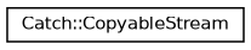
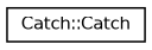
  digraph {
    rankdir=TB
-   n1 [color=black fillcolor=white fontname=Helvetica fontsize=10 height=0.2 label="Catch::CopyableStream" shape=record style=filled width=0.4]
+   n1 [color=black fillcolor=white fontname=Helvetica fontsize=10 height=0.2 label="Catch::Catch" shape=record style=filled width=0.4]
  }
